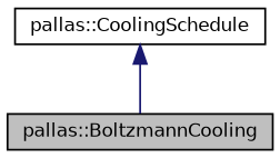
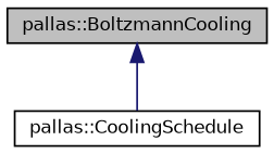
  digraph {
    node [color=black fontname=Helvetica fontsize=10 shape=record style=filled]
    n1 [fillcolor=grey75 fontcolor=black height=0.2 label="pallas::BoltzmannCooling" width=0.4]
    n2 [fillcolor=white height=0.2 label="pallas::CoolingSchedule" width=0.4]
-   n2 -> n1 [color=midnightblue dir=back fontname=Helvetica fontsize=10 labelfontname=Helvetica labelfontsize=10 style=solid]
+   n1 -> n2 [color=midnightblue dir=back fontname=Helvetica fontsize=10 labelfontname=Helvetica labelfontsize=10 style=solid]
  }
